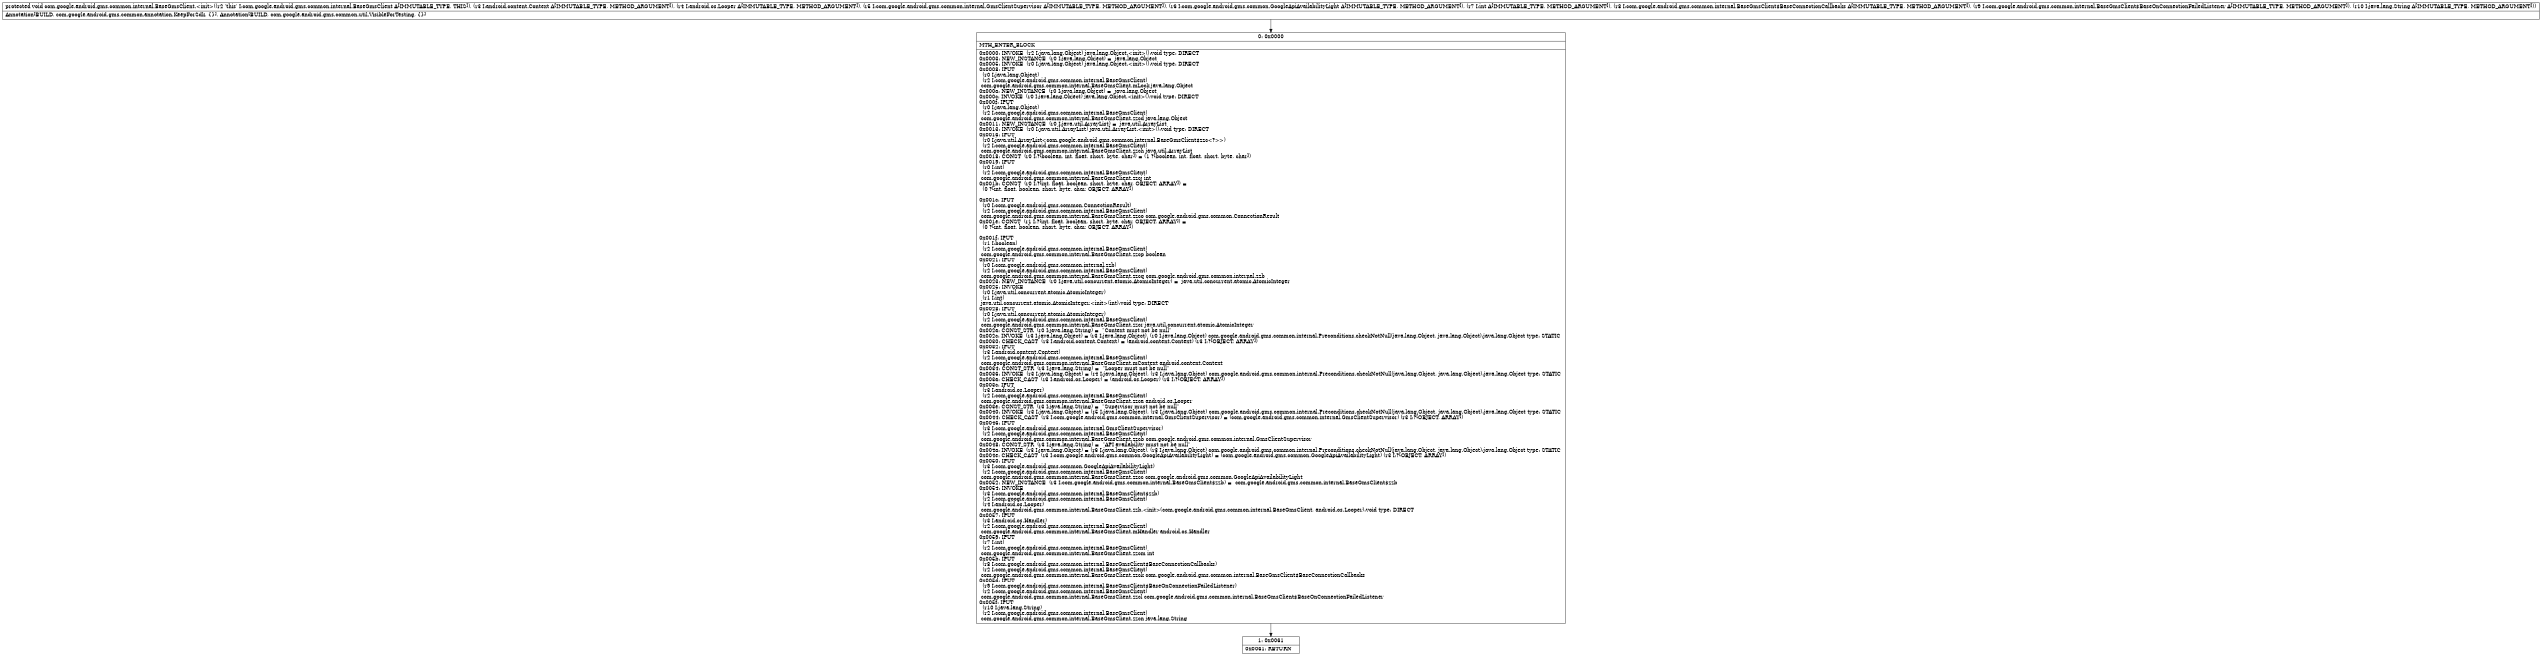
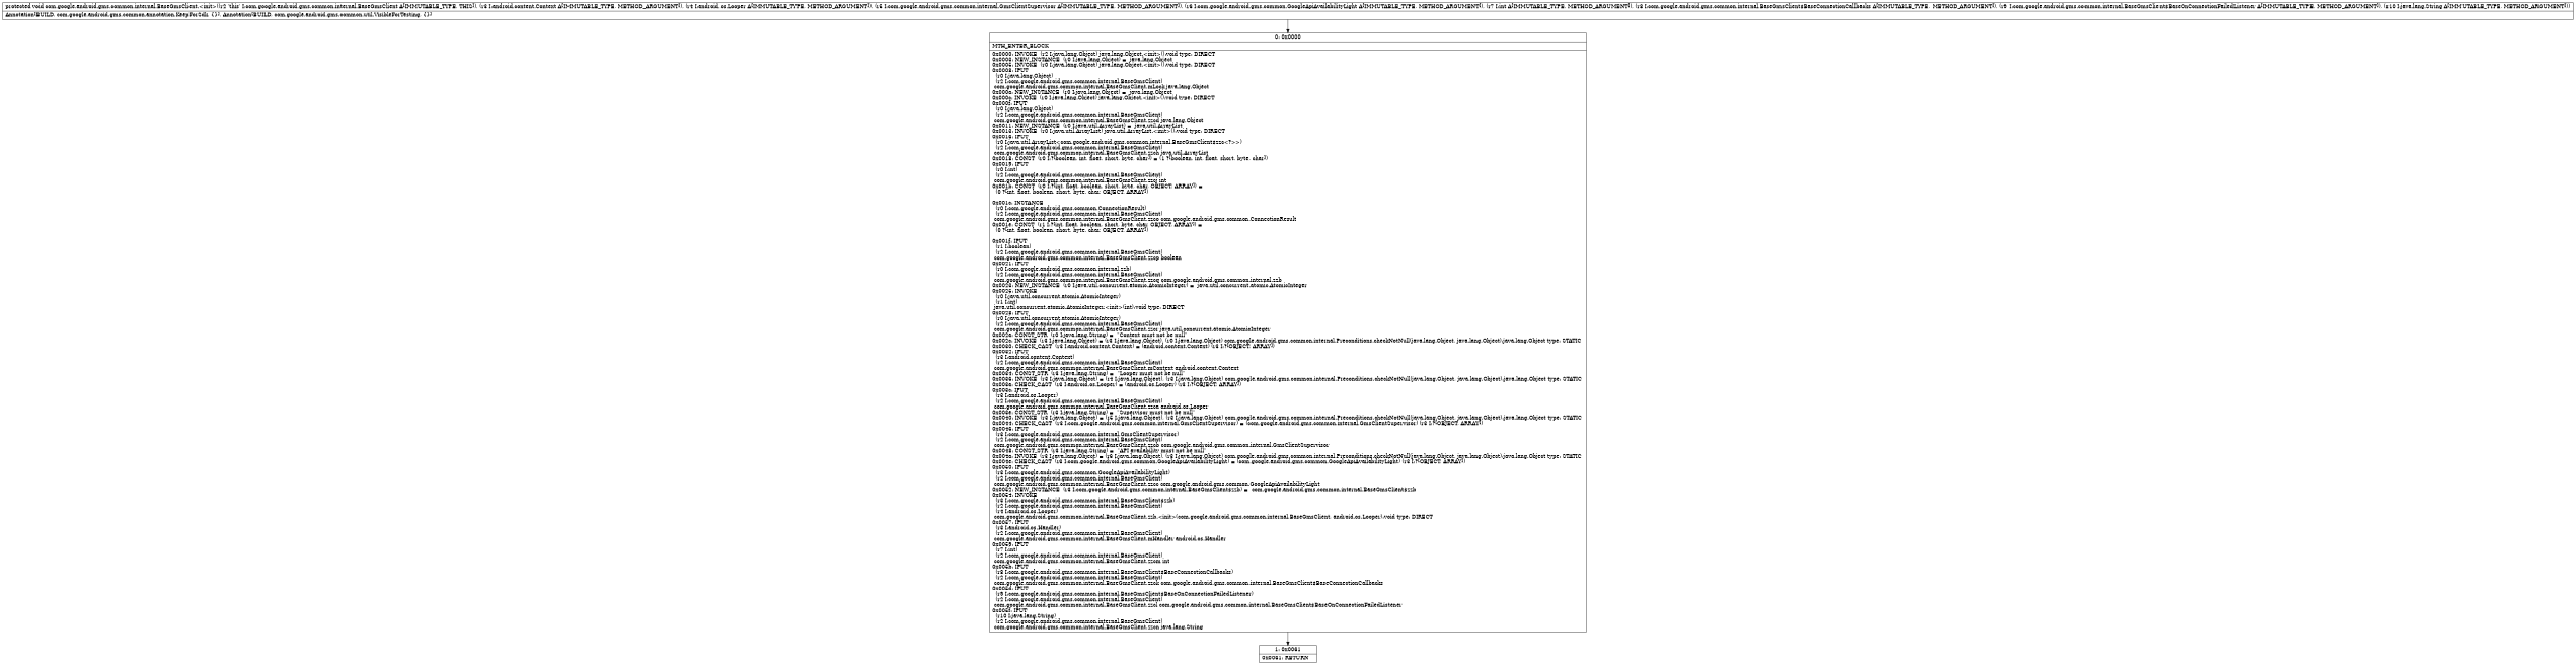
  digraph {
    node [shape=record]
-   n1 [label="{0\:\ 0x0000|MTH_ENTER_BLOCK\l|0x0000: INVOKE  (r2 I:java.lang.Object) java.lang.Object.\<init\>():void type: DIRECT \l0x0003: NEW_INSTANCE  (r0 I:java.lang.Object) =  java.lang.Object \l0x0005: INVOKE  (r0 I:java.lang.Object) java.lang.Object.\<init\>():void type: DIRECT \l0x0008: IPUT  \l  (r0 I:java.lang.Object)\l  (r2 I:com.google.android.gms.common.internal.BaseGmsClient)\l com.google.android.gms.common.internal.BaseGmsClient.mLock java.lang.Object \l0x000a: NEW_INSTANCE  (r0 I:java.lang.Object) =  java.lang.Object \l0x000c: INVOKE  (r0 I:java.lang.Object) java.lang.Object.\<init\>():void type: DIRECT \l0x000f: IPUT  \l  (r0 I:java.lang.Object)\l  (r2 I:com.google.android.gms.common.internal.BaseGmsClient)\l com.google.android.gms.common.internal.BaseGmsClient.zzcd java.lang.Object \l0x0011: NEW_INSTANCE  (r0 I:java.util.ArrayList) =  java.util.ArrayList \l0x0013: INVOKE  (r0 I:java.util.ArrayList) java.util.ArrayList.\<init\>():void type: DIRECT \l0x0016: IPUT  \l  (r0 I:java.util.ArrayList\<com.google.android.gms.common.internal.BaseGmsClient$zzc\<?\>\>)\l  (r2 I:com.google.android.gms.common.internal.BaseGmsClient)\l com.google.android.gms.common.internal.BaseGmsClient.zzch java.util.ArrayList \l0x0018: CONST  (r0 I:?[boolean, int, float, short, byte, char]) = (1 ?[boolean, int, float, short, byte, char]) \l0x0019: IPUT  \l  (r0 I:int)\l  (r2 I:com.google.android.gms.common.internal.BaseGmsClient)\l com.google.android.gms.common.internal.BaseGmsClient.zzcj int \l0x001b: CONST  (r0 I:?[int, float, boolean, short, byte, char, OBJECT, ARRAY]) = \l  (0 ?[int, float, boolean, short, byte, char, OBJECT, ARRAY])\l \l0x001c: IPUT  \l  (r0 I:com.google.android.gms.common.ConnectionResult)\l  (r2 I:com.google.android.gms.common.internal.BaseGmsClient)\l com.google.android.gms.common.internal.BaseGmsClient.zzco com.google.android.gms.common.ConnectionResult \l0x001e: CONST  (r1 I:?[int, float, boolean, short, byte, char, OBJECT, ARRAY]) = \l  (0 ?[int, float, boolean, short, byte, char, OBJECT, ARRAY])\l \l0x001f: IPUT  \l  (r1 I:boolean)\l  (r2 I:com.google.android.gms.common.internal.BaseGmsClient)\l com.google.android.gms.common.internal.BaseGmsClient.zzcp boolean \l0x0021: IPUT  \l  (r0 I:com.google.android.gms.common.internal.zzb)\l  (r2 I:com.google.android.gms.common.internal.BaseGmsClient)\l com.google.android.gms.common.internal.BaseGmsClient.zzcq com.google.android.gms.common.internal.zzb \l0x0023: NEW_INSTANCE  (r0 I:java.util.concurrent.atomic.AtomicInteger) =  java.util.concurrent.atomic.AtomicInteger \l0x0025: INVOKE  \l  (r0 I:java.util.concurrent.atomic.AtomicInteger)\l  (r1 I:int)\l java.util.concurrent.atomic.AtomicInteger.\<init\>(int):void type: DIRECT \l0x0028: IPUT  \l  (r0 I:java.util.concurrent.atomic.AtomicInteger)\l  (r2 I:com.google.android.gms.common.internal.BaseGmsClient)\l com.google.android.gms.common.internal.BaseGmsClient.zzcr java.util.concurrent.atomic.AtomicInteger \l0x002a: CONST_STR  (r0 I:java.lang.String) =  \"Context must not be null\" \l0x002c: INVOKE  (r3 I:java.lang.Object) = (r3 I:java.lang.Object), (r0 I:java.lang.Object) com.google.android.gms.common.internal.Preconditions.checkNotNull(java.lang.Object, java.lang.Object):java.lang.Object type: STATIC \l0x0030: CHECK_CAST  (r3 I:android.content.Context) = (android.content.Context) (r3 I:?[OBJECT, ARRAY]) \l0x0032: IPUT  \l  (r3 I:android.content.Context)\l  (r2 I:com.google.android.gms.common.internal.BaseGmsClient)\l com.google.android.gms.common.internal.BaseGmsClient.mContext android.content.Context \l0x0034: CONST_STR  (r3 I:java.lang.String) =  \"Looper must not be null\" \l0x0036: INVOKE  (r3 I:java.lang.Object) = (r4 I:java.lang.Object), (r3 I:java.lang.Object) com.google.android.gms.common.internal.Preconditions.checkNotNull(java.lang.Object, java.lang.Object):java.lang.Object type: STATIC \l0x003a: CHECK_CAST  (r3 I:android.os.Looper) = (android.os.Looper) (r3 I:?[OBJECT, ARRAY]) \l0x003c: IPUT  \l  (r3 I:android.os.Looper)\l  (r2 I:com.google.android.gms.common.internal.BaseGmsClient)\l com.google.android.gms.common.internal.BaseGmsClient.zzca android.os.Looper \l0x003e: CONST_STR  (r3 I:java.lang.String) =  \"Supervisor must not be null\" \l0x0040: INVOKE  (r3 I:java.lang.Object) = (r5 I:java.lang.Object), (r3 I:java.lang.Object) com.google.android.gms.common.internal.Preconditions.checkNotNull(java.lang.Object, java.lang.Object):java.lang.Object type: STATIC \l0x0044: CHECK_CAST  (r3 I:com.google.android.gms.common.internal.GmsClientSupervisor) = (com.google.android.gms.common.internal.GmsClientSupervisor) (r3 I:?[OBJECT, ARRAY]) \l0x0046: IPUT  \l  (r3 I:com.google.android.gms.common.internal.GmsClientSupervisor)\l  (r2 I:com.google.android.gms.common.internal.BaseGmsClient)\l com.google.android.gms.common.internal.BaseGmsClient.zzcb com.google.android.gms.common.internal.GmsClientSupervisor \l0x0048: CONST_STR  (r3 I:java.lang.String) =  \"API availability must not be null\" \l0x004a: INVOKE  (r3 I:java.lang.Object) = (r6 I:java.lang.Object), (r3 I:java.lang.Object) com.google.android.gms.common.internal.Preconditions.checkNotNull(java.lang.Object, java.lang.Object):java.lang.Object type: STATIC \l0x004e: CHECK_CAST  (r3 I:com.google.android.gms.common.GoogleApiAvailabilityLight) = (com.google.android.gms.common.GoogleApiAvailabilityLight) (r3 I:?[OBJECT, ARRAY]) \l0x0050: IPUT  \l  (r3 I:com.google.android.gms.common.GoogleApiAvailabilityLight)\l  (r2 I:com.google.android.gms.common.internal.BaseGmsClient)\l com.google.android.gms.common.internal.BaseGmsClient.zzcc com.google.android.gms.common.GoogleApiAvailabilityLight \l0x0052: NEW_INSTANCE  (r3 I:com.google.android.gms.common.internal.BaseGmsClient$zzb) =  com.google.android.gms.common.internal.BaseGmsClient$zzb \l0x0054: INVOKE  \l  (r3 I:com.google.android.gms.common.internal.BaseGmsClient$zzb)\l  (r2 I:com.google.android.gms.common.internal.BaseGmsClient)\l  (r4 I:android.os.Looper)\l com.google.android.gms.common.internal.BaseGmsClient.zzb.\<init\>(com.google.android.gms.common.internal.BaseGmsClient, android.os.Looper):void type: DIRECT \l0x0057: IPUT  \l  (r3 I:android.os.Handler)\l  (r2 I:com.google.android.gms.common.internal.BaseGmsClient)\l com.google.android.gms.common.internal.BaseGmsClient.mHandler android.os.Handler \l0x0059: IPUT  \l  (r7 I:int)\l  (r2 I:com.google.android.gms.common.internal.BaseGmsClient)\l com.google.android.gms.common.internal.BaseGmsClient.zzcm int \l0x005b: IPUT  \l  (r8 I:com.google.android.gms.common.internal.BaseGmsClient$BaseConnectionCallbacks)\l  (r2 I:com.google.android.gms.common.internal.BaseGmsClient)\l com.google.android.gms.common.internal.BaseGmsClient.zzck com.google.android.gms.common.internal.BaseGmsClient$BaseConnectionCallbacks \l0x005d: IPUT  \l  (r9 I:com.google.android.gms.common.internal.BaseGmsClient$BaseOnConnectionFailedListener)\l  (r2 I:com.google.android.gms.common.internal.BaseGmsClient)\l com.google.android.gms.common.internal.BaseGmsClient.zzcl com.google.android.gms.common.internal.BaseGmsClient$BaseOnConnectionFailedListener \l0x005f: IPUT  \l  (r10 I:java.lang.String)\l  (r2 I:com.google.android.gms.common.internal.BaseGmsClient)\l com.google.android.gms.common.internal.BaseGmsClient.zzcn java.lang.String \l}"]
+   n1 [label="{0\:\ 0x0000|MTH_ENTER_BLOCK\l|0x0000: INVOKE  (r2 I:java.lang.Object) java.lang.Object.\<init\>():void type: DIRECT \l0x0003: NEW_INSTANCE  (r0 I:java.lang.Object) =  java.lang.Object \l0x0005: INVOKE  (r0 I:java.lang.Object) java.lang.Object.\<init\>():void type: DIRECT \l0x0008: IPUT  \l  (r0 I:java.lang.Object)\l  (r2 I:com.google.android.gms.common.internal.BaseGmsClient)\l com.google.android.gms.common.internal.BaseGmsClient.mLock java.lang.Object \l0x000a: NEW_INSTANCE  (r0 I:java.lang.Object) =  java.lang.Object \l0x000c: INVOKE  (r0 I:java.lang.Object) java.lang.Object.\<init\>():void type: DIRECT \l0x000f: IPUT  \l  (r0 I:java.lang.Object)\l  (r2 I:com.google.android.gms.common.internal.BaseGmsClient)\l com.google.android.gms.common.internal.BaseGmsClient.zzcd java.lang.Object \l0x0011: NEW_INSTANCE  (r0 I:java.util.ArrayList) =  java.util.ArrayList \l0x0013: INVOKE  (r0 I:java.util.ArrayList) java.util.ArrayList.\<init\>():void type: DIRECT \l0x0016: IPUT  \l  (r0 I:java.util.ArrayList\<com.google.android.gms.common.internal.BaseGmsClient$zzc\<?\>\>)\l  (r2 I:com.google.android.gms.common.internal.BaseGmsClient)\l com.google.android.gms.common.internal.BaseGmsClient.zzch java.util.ArrayList \l0x0018: CONST  (r0 I:?[boolean, int, float, short, byte, char]) = (1 ?[boolean, int, float, short, byte, char]) \l0x0019: IPUT  \l  (r0 I:int)\l  (r2 I:com.google.android.gms.common.internal.BaseGmsClient)\l com.google.android.gms.common.internal.BaseGmsClient.zzcj int \l0x001b: CONST  (r0 I:?[int, float, boolean, short, byte, char, OBJECT, ARRAY]) = \l  (0 ?[int, float, boolean, short, byte, char, OBJECT, ARRAY])\l \l0x001c: INSTANCE  \l  (r0 I:com.google.android.gms.common.ConnectionResult)\l  (r2 I:com.google.android.gms.common.internal.BaseGmsClient)\l com.google.android.gms.common.internal.BaseGmsClient.zzco com.google.android.gms.common.ConnectionResult \l0x001e: CONST  (r1 I:?[int, float, boolean, short, byte, char, OBJECT, ARRAY]) = \l  (0 ?[int, float, boolean, short, byte, char, OBJECT, ARRAY])\l \l0x001f: IPUT  \l  (r1 I:boolean)\l  (r2 I:com.google.android.gms.common.internal.BaseGmsClient)\l com.google.android.gms.common.internal.BaseGmsClient.zzcp boolean \l0x0021: IPUT  \l  (r0 I:com.google.android.gms.common.internal.zzb)\l  (r2 I:com.google.android.gms.common.internal.BaseGmsClient)\l com.google.android.gms.common.internal.BaseGmsClient.zzcq com.google.android.gms.common.internal.zzb \l0x0023: NEW_INSTANCE  (r0 I:java.util.concurrent.atomic.AtomicInteger) =  java.util.concurrent.atomic.AtomicInteger \l0x0025: INVOKE  \l  (r0 I:java.util.concurrent.atomic.AtomicInteger)\l  (r1 I:int)\l java.util.concurrent.atomic.AtomicInteger.\<init\>(int):void type: DIRECT \l0x0028: IPUT  \l  (r0 I:java.util.concurrent.atomic.AtomicInteger)\l  (r2 I:com.google.android.gms.common.internal.BaseGmsClient)\l com.google.android.gms.common.internal.BaseGmsClient.zzcr java.util.concurrent.atomic.AtomicInteger \l0x002a: CONST_STR  (r0 I:java.lang.String) =  \"Context must not be null\" \l0x002c: INVOKE  (r3 I:java.lang.Object) = (r3 I:java.lang.Object), (r0 I:java.lang.Object) com.google.android.gms.common.internal.Preconditions.checkNotNull(java.lang.Object, java.lang.Object):java.lang.Object type: STATIC \l0x0030: CHECK_CAST  (r3 I:android.content.Context) = (android.content.Context) (r3 I:?[OBJECT, ARRAY]) \l0x0032: IPUT  \l  (r3 I:android.content.Context)\l  (r2 I:com.google.android.gms.common.internal.BaseGmsClient)\l com.google.android.gms.common.internal.BaseGmsClient.mContext android.content.Context \l0x0034: CONST_STR  (r3 I:java.lang.String) =  \"Looper must not be null\" \l0x0036: INVOKE  (r3 I:java.lang.Object) = (r4 I:java.lang.Object), (r3 I:java.lang.Object) com.google.android.gms.common.internal.Preconditions.checkNotNull(java.lang.Object, java.lang.Object):java.lang.Object type: STATIC \l0x003a: CHECK_CAST  (r3 I:android.os.Looper) = (android.os.Looper) (r3 I:?[OBJECT, ARRAY]) \l0x003c: IPUT  \l  (r3 I:android.os.Looper)\l  (r2 I:com.google.android.gms.common.internal.BaseGmsClient)\l com.google.android.gms.common.internal.BaseGmsClient.zzca android.os.Looper \l0x003e: CONST_STR  (r3 I:java.lang.String) =  \"Supervisor must not be null\" \l0x0040: INVOKE  (r3 I:java.lang.Object) = (r5 I:java.lang.Object), (r3 I:java.lang.Object) com.google.android.gms.common.internal.Preconditions.checkNotNull(java.lang.Object, java.lang.Object):java.lang.Object type: STATIC \l0x0044: CHECK_CAST  (r3 I:com.google.android.gms.common.internal.GmsClientSupervisor) = (com.google.android.gms.common.internal.GmsClientSupervisor) (r3 I:?[OBJECT, ARRAY]) \l0x0046: IPUT  \l  (r3 I:com.google.android.gms.common.internal.GmsClientSupervisor)\l  (r2 I:com.google.android.gms.common.internal.BaseGmsClient)\l com.google.android.gms.common.internal.BaseGmsClient.zzcb com.google.android.gms.common.internal.GmsClientSupervisor \l0x0048: CONST_STR  (r3 I:java.lang.String) =  \"API availability must not be null\" \l0x004a: INVOKE  (r3 I:java.lang.Object) = (r6 I:java.lang.Object), (r3 I:java.lang.Object) com.google.android.gms.common.internal.Preconditions.checkNotNull(java.lang.Object, java.lang.Object):java.lang.Object type: STATIC \l0x004e: CHECK_CAST  (r3 I:com.google.android.gms.common.GoogleApiAvailabilityLight) = (com.google.android.gms.common.GoogleApiAvailabilityLight) (r3 I:?[OBJECT, ARRAY]) \l0x0050: IPUT  \l  (r3 I:com.google.android.gms.common.GoogleApiAvailabilityLight)\l  (r2 I:com.google.android.gms.common.internal.BaseGmsClient)\l com.google.android.gms.common.internal.BaseGmsClient.zzcc com.google.android.gms.common.GoogleApiAvailabilityLight \l0x0052: NEW_INSTANCE  (r3 I:com.google.android.gms.common.internal.BaseGmsClient$zzb) =  com.google.android.gms.common.internal.BaseGmsClient$zzb \l0x0054: INVOKE  \l  (r3 I:com.google.android.gms.common.internal.BaseGmsClient$zzb)\l  (r2 I:com.google.android.gms.common.internal.BaseGmsClient)\l  (r4 I:android.os.Looper)\l com.google.android.gms.common.internal.BaseGmsClient.zzb.\<init\>(com.google.android.gms.common.internal.BaseGmsClient, android.os.Looper):void type: DIRECT \l0x0057: IPUT  \l  (r3 I:android.os.Handler)\l  (r2 I:com.google.android.gms.common.internal.BaseGmsClient)\l com.google.android.gms.common.internal.BaseGmsClient.mHandler android.os.Handler \l0x0059: IPUT  \l  (r7 I:int)\l  (r2 I:com.google.android.gms.common.internal.BaseGmsClient)\l com.google.android.gms.common.internal.BaseGmsClient.zzcm int \l0x005b: IPUT  \l  (r8 I:com.google.android.gms.common.internal.BaseGmsClient$BaseConnectionCallbacks)\l  (r2 I:com.google.android.gms.common.internal.BaseGmsClient)\l com.google.android.gms.common.internal.BaseGmsClient.zzck com.google.android.gms.common.internal.BaseGmsClient$BaseConnectionCallbacks \l0x005d: IPUT  \l  (r9 I:com.google.android.gms.common.internal.BaseGmsClient$BaseOnConnectionFailedListener)\l  (r2 I:com.google.android.gms.common.internal.BaseGmsClient)\l com.google.android.gms.common.internal.BaseGmsClient.zzcl com.google.android.gms.common.internal.BaseGmsClient$BaseOnConnectionFailedListener \l0x005f: IPUT  \l  (r10 I:java.lang.String)\l  (r2 I:com.google.android.gms.common.internal.BaseGmsClient)\l com.google.android.gms.common.internal.BaseGmsClient.zzcn java.lang.String \l}"]
    n2 [label="{1\:\ 0x0061|0x0061: RETURN   \l}"]
    n3 [label="{protected void com.google.android.gms.common.internal.BaseGmsClient.\<init\>((r2 'this' I:com.google.android.gms.common.internal.BaseGmsClient A[IMMUTABLE_TYPE, THIS]), (r3 I:android.content.Context A[IMMUTABLE_TYPE, METHOD_ARGUMENT]), (r4 I:android.os.Looper A[IMMUTABLE_TYPE, METHOD_ARGUMENT]), (r5 I:com.google.android.gms.common.internal.GmsClientSupervisor A[IMMUTABLE_TYPE, METHOD_ARGUMENT]), (r6 I:com.google.android.gms.common.GoogleApiAvailabilityLight A[IMMUTABLE_TYPE, METHOD_ARGUMENT]), (r7 I:int A[IMMUTABLE_TYPE, METHOD_ARGUMENT]), (r8 I:com.google.android.gms.common.internal.BaseGmsClient$BaseConnectionCallbacks A[IMMUTABLE_TYPE, METHOD_ARGUMENT]), (r9 I:com.google.android.gms.common.internal.BaseGmsClient$BaseOnConnectionFailedListener A[IMMUTABLE_TYPE, METHOD_ARGUMENT]), (r10 I:java.lang.String A[IMMUTABLE_TYPE, METHOD_ARGUMENT]))  | Annotation[BUILD, com.google.android.gms.common.annotation.KeepForSdk, \{\}], Annotation[BUILD, com.google.android.gms.common.util.VisibleForTesting, \{\}]\l}"]
    n1 -> n2
    n3 -> n1
  }
